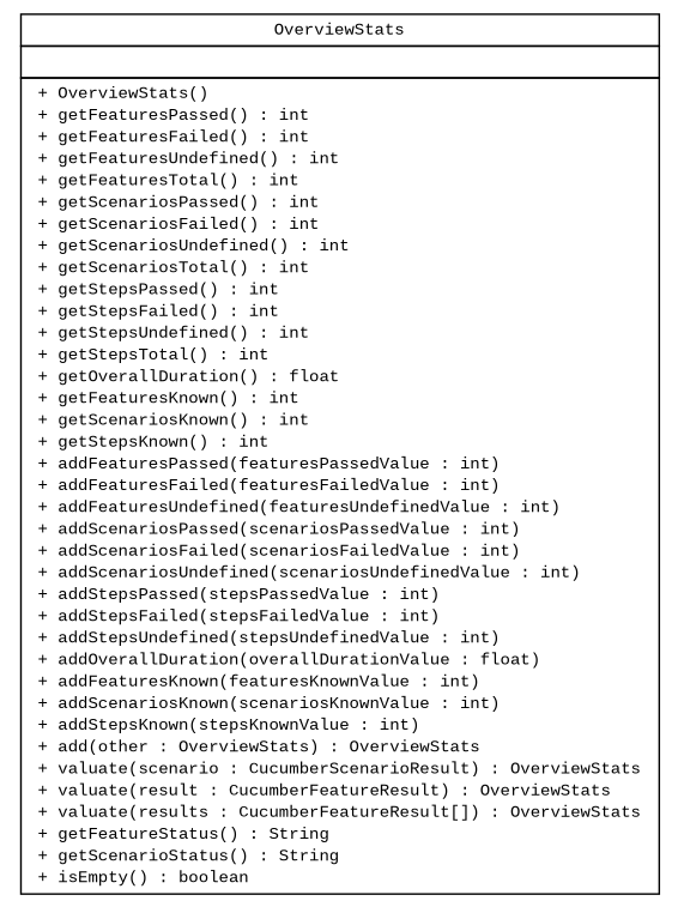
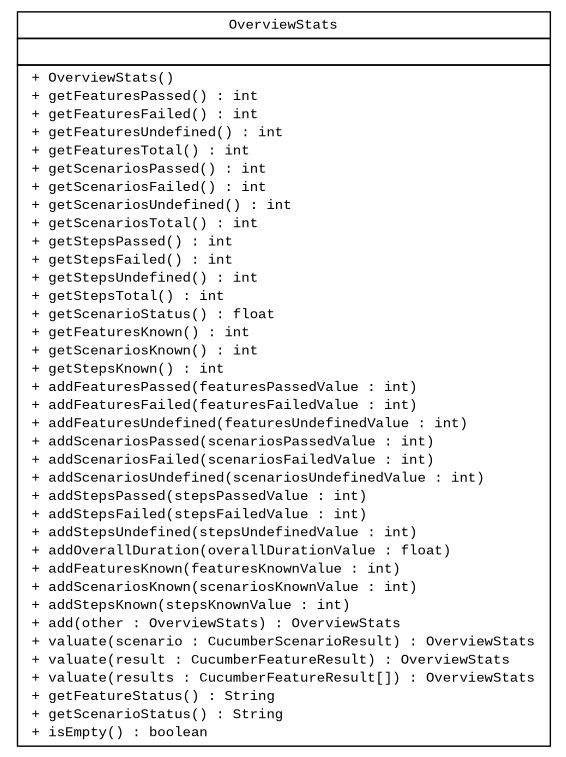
  digraph {
    nodesep=0.25
    ranksep=0.5
    fontname="Liberation Mono"
-   n1 [fontcolor=black fontname="Liberation Mono" fontsize=10.0 label=<<table title="com.github.mkolisnyk.cucumber.reporting.types.OverviewStats" border="0" cellborder="1" cellspacing="0" cellpadding="2" port="p" href="./OverviewStats.html"> 		<tr><td><table border="0" cellspacing="0" cellpadding="1"> <tr><td align="center" balign="center"> OverviewStats </td></tr> 		</table></td></tr> 		<tr><td><table border="0" cellspacing="0" cellpadding="1"> <tr><td align="left" balign="left">  </td></tr> 		</table></td></tr> 		<tr><td><table border="0" cellspacing="0" cellpadding="1"> <tr><td align="left" balign="left"> + OverviewStats() </td></tr> <tr><td align="left" balign="left"> + getFeaturesPassed() : int </td></tr> <tr><td align="left" balign="left"> + getFeaturesFailed() : int </td></tr> <tr><td align="left" balign="left"> + getFeaturesUndefined() : int </td></tr> <tr><td align="left" balign="left"> + getFeaturesTotal() : int </td></tr> <tr><td align="left" balign="left"> + getScenariosPassed() : int </td></tr> <tr><td align="left" balign="left"> + getScenariosFailed() : int </td></tr> <tr><td align="left" balign="left"> + getScenariosUndefined() : int </td></tr> <tr><td align="left" balign="left"> + getScenariosTotal() : int </td></tr> <tr><td align="left" balign="left"> + getStepsPassed() : int </td></tr> <tr><td align="left" balign="left"> + getStepsFailed() : int </td></tr> <tr><td align="left" balign="left"> + getStepsUndefined() : int </td></tr> <tr><td align="left" balign="left"> + getStepsTotal() : int </td></tr> <tr><td align="left" balign="left"> + getOverallDuration() : float </td></tr> <tr><td align="left" balign="left"> + getFeaturesKnown() : int </td></tr> <tr><td align="left" balign="left"> + getScenariosKnown() : int </td></tr> <tr><td align="left" balign="left"> + getStepsKnown() : int </td></tr> <tr><td align="left" balign="left"> + addFeaturesPassed(featuresPassedValue : int) </td></tr> <tr><td align="left" balign="left"> + addFeaturesFailed(featuresFailedValue : int) </td></tr> <tr><td align="left" balign="left"> + addFeaturesUndefined(featuresUndefinedValue : int) </td></tr> <tr><td align="left" balign="left"> + addScenariosPassed(scenariosPassedValue : int) </td></tr> <tr><td align="left" balign="left"> + addScenariosFailed(scenariosFailedValue : int) </td></tr> <tr><td align="left" balign="left"> + addScenariosUndefined(scenariosUndefinedValue : int) </td></tr> <tr><td align="left" balign="left"> + addStepsPassed(stepsPassedValue : int) </td></tr> <tr><td align="left" balign="left"> + addStepsFailed(stepsFailedValue : int) </td></tr> <tr><td align="left" balign="left"> + addStepsUndefined(stepsUndefinedValue : int) </td></tr> <tr><td align="left" balign="left"> + addOverallDuration(overallDurationValue : float) </td></tr> <tr><td align="left" balign="left"> + addFeaturesKnown(featuresKnownValue : int) </td></tr> <tr><td align="left" balign="left"> + addScenariosKnown(scenariosKnownValue : int) </td></tr> <tr><td align="left" balign="left"> + addStepsKnown(stepsKnownValue : int) </td></tr> <tr><td align="left" balign="left"> + add(other : OverviewStats) : OverviewStats </td></tr> <tr><td align="left" balign="left"> + valuate(scenario : CucumberScenarioResult) : OverviewStats </td></tr> <tr><td align="left" balign="left"> + valuate(result : CucumberFeatureResult) : OverviewStats </td></tr> <tr><td align="left" balign="left"> + valuate(results : CucumberFeatureResult[]) : OverviewStats </td></tr> <tr><td align="left" balign="left"> + getFeatureStatus() : String </td></tr> <tr><td align="left" balign="left"> + getScenarioStatus() : String </td></tr> <tr><td align="left" balign="left"> + isEmpty() : boolean </td></tr> 		</table></td></tr> 		</table>> shape=plaintext]
+   n1 [fontcolor=black fontname="Liberation Mono" fontsize=10.0 label=<<table title="com.github.mkolisnyk.cucumber.reporting.types.OverviewStats" border="0" cellborder="1" cellspacing="0" cellpadding="2" port="p" href="./OverviewStats.html"> 		<tr><td><table border="0" cellspacing="0" cellpadding="1"> <tr><td align="center" balign="center"> OverviewStats </td></tr> 		</table></td></tr> 		<tr><td><table border="0" cellspacing="0" cellpadding="1"> <tr><td align="left" balign="left">  </td></tr> 		</table></td></tr> 		<tr><td><table border="0" cellspacing="0" cellpadding="1"> <tr><td align="left" balign="left"> + OverviewStats() </td></tr> <tr><td align="left" balign="left"> + getFeaturesPassed() : int </td></tr> <tr><td align="left" balign="left"> + getFeaturesFailed() : int </td></tr> <tr><td align="left" balign="left"> + getFeaturesUndefined() : int </td></tr> <tr><td align="left" balign="left"> + getFeaturesTotal() : int </td></tr> <tr><td align="left" balign="left"> + getScenariosPassed() : int </td></tr> <tr><td align="left" balign="left"> + getScenariosFailed() : int </td></tr> <tr><td align="left" balign="left"> + getScenariosUndefined() : int </td></tr> <tr><td align="left" balign="left"> + getScenariosTotal() : int </td></tr> <tr><td align="left" balign="left"> + getStepsPassed() : int </td></tr> <tr><td align="left" balign="left"> + getStepsFailed() : int </td></tr> <tr><td align="left" balign="left"> + getStepsUndefined() : int </td></tr> <tr><td align="left" balign="left"> + getStepsTotal() : int </td></tr> <tr><td align="left" balign="left"> + getScenarioStatus() : float </td></tr> <tr><td align="left" balign="left"> + getFeaturesKnown() : int </td></tr> <tr><td align="left" balign="left"> + getScenariosKnown() : int </td></tr> <tr><td align="left" balign="left"> + getStepsKnown() : int </td></tr> <tr><td align="left" balign="left"> + addFeaturesPassed(featuresPassedValue : int) </td></tr> <tr><td align="left" balign="left"> + addFeaturesFailed(featuresFailedValue : int) </td></tr> <tr><td align="left" balign="left"> + addFeaturesUndefined(featuresUndefinedValue : int) </td></tr> <tr><td align="left" balign="left"> + addScenariosPassed(scenariosPassedValue : int) </td></tr> <tr><td align="left" balign="left"> + addScenariosFailed(scenariosFailedValue : int) </td></tr> <tr><td align="left" balign="left"> + addScenariosUndefined(scenariosUndefinedValue : int) </td></tr> <tr><td align="left" balign="left"> + addStepsPassed(stepsPassedValue : int) </td></tr> <tr><td align="left" balign="left"> + addStepsFailed(stepsFailedValue : int) </td></tr> <tr><td align="left" balign="left"> + addStepsUndefined(stepsUndefinedValue : int) </td></tr> <tr><td align="left" balign="left"> + addOverallDuration(overallDurationValue : float) </td></tr> <tr><td align="left" balign="left"> + addFeaturesKnown(featuresKnownValue : int) </td></tr> <tr><td align="left" balign="left"> + addScenariosKnown(scenariosKnownValue : int) </td></tr> <tr><td align="left" balign="left"> + addStepsKnown(stepsKnownValue : int) </td></tr> <tr><td align="left" balign="left"> + add(other : OverviewStats) : OverviewStats </td></tr> <tr><td align="left" balign="left"> + valuate(scenario : CucumberScenarioResult) : OverviewStats </td></tr> <tr><td align="left" balign="left"> + valuate(result : CucumberFeatureResult) : OverviewStats </td></tr> <tr><td align="left" balign="left"> + valuate(results : CucumberFeatureResult[]) : OverviewStats </td></tr> <tr><td align="left" balign="left"> + getFeatureStatus() : String </td></tr> <tr><td align="left" balign="left"> + getScenarioStatus() : String </td></tr> <tr><td align="left" balign="left"> + isEmpty() : boolean </td></tr> 		</table></td></tr> 		</table>> shape=plaintext]
  }
